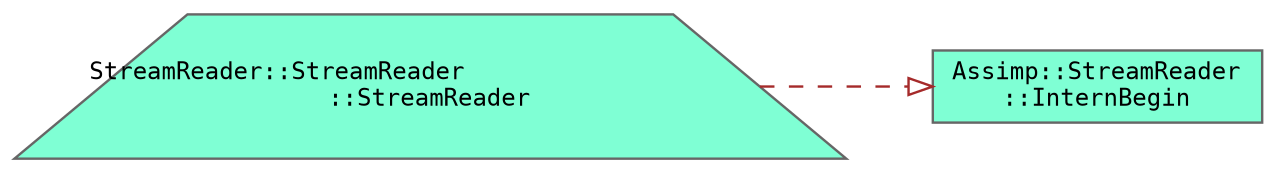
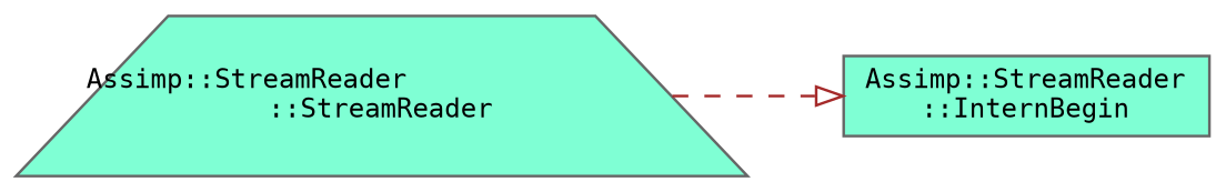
  digraph {
    rankdir=LR
    node [fillcolor=aquamarine fontname=Terminal fontsize=10 style=filled]
-   n1 [color=gray40 fontcolor=black height=0.2 label="StreamReader::StreamReader\l::StreamReader" shape=trapezium width=0.4]
+   n1 [color=gray40 fontcolor=black height=0.2 label="Assimp::StreamReader\l::StreamReader" shape=trapezium width=0.4]
    n2 [color=grey40 height=0.2 label="Assimp::StreamReader\l::InternBegin" shape=box width=0.4]
    n1 -> n2 [color=brown fontname=Terminal fontsize=10 labelfontname=Helvetica labelfontsize=10 style=dashed arrowhead=onormal]
  }
